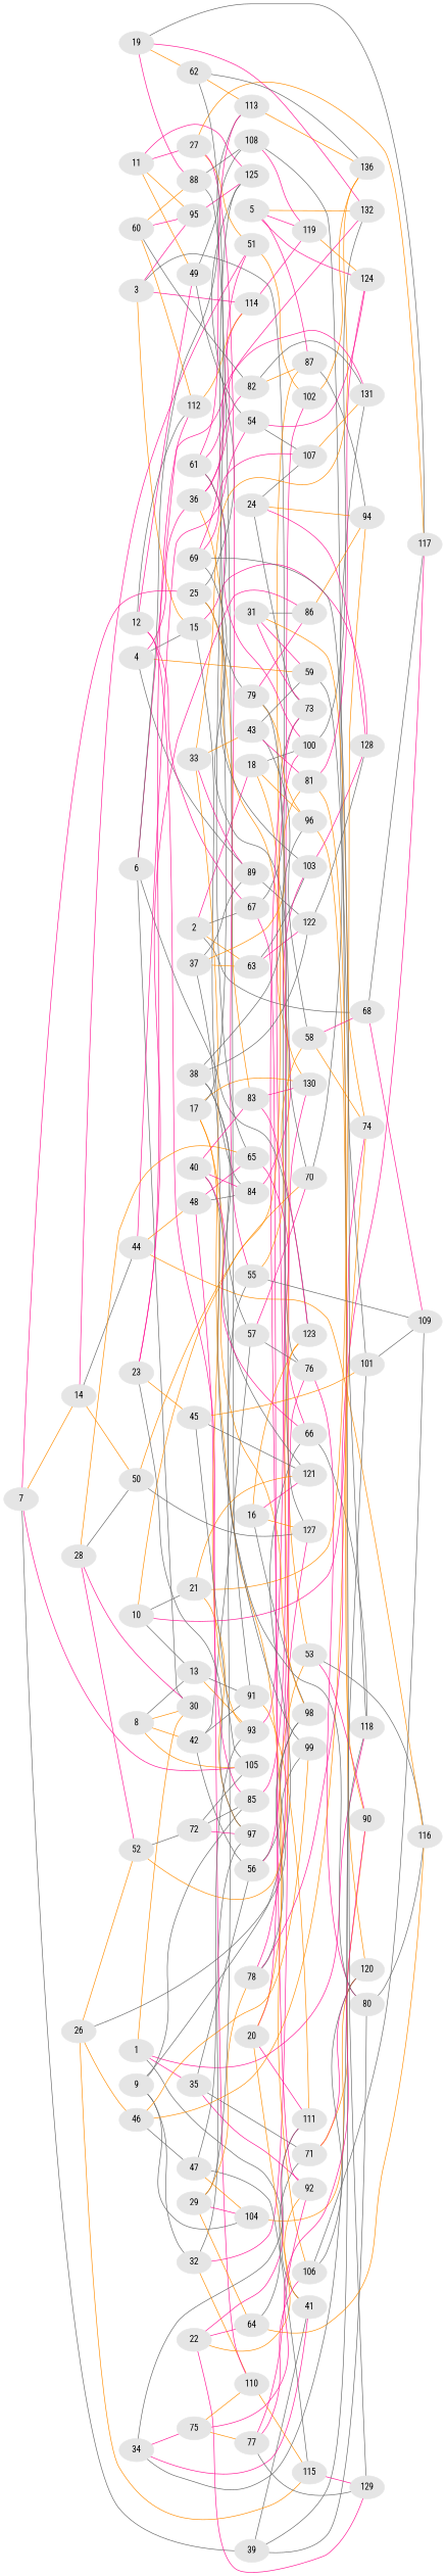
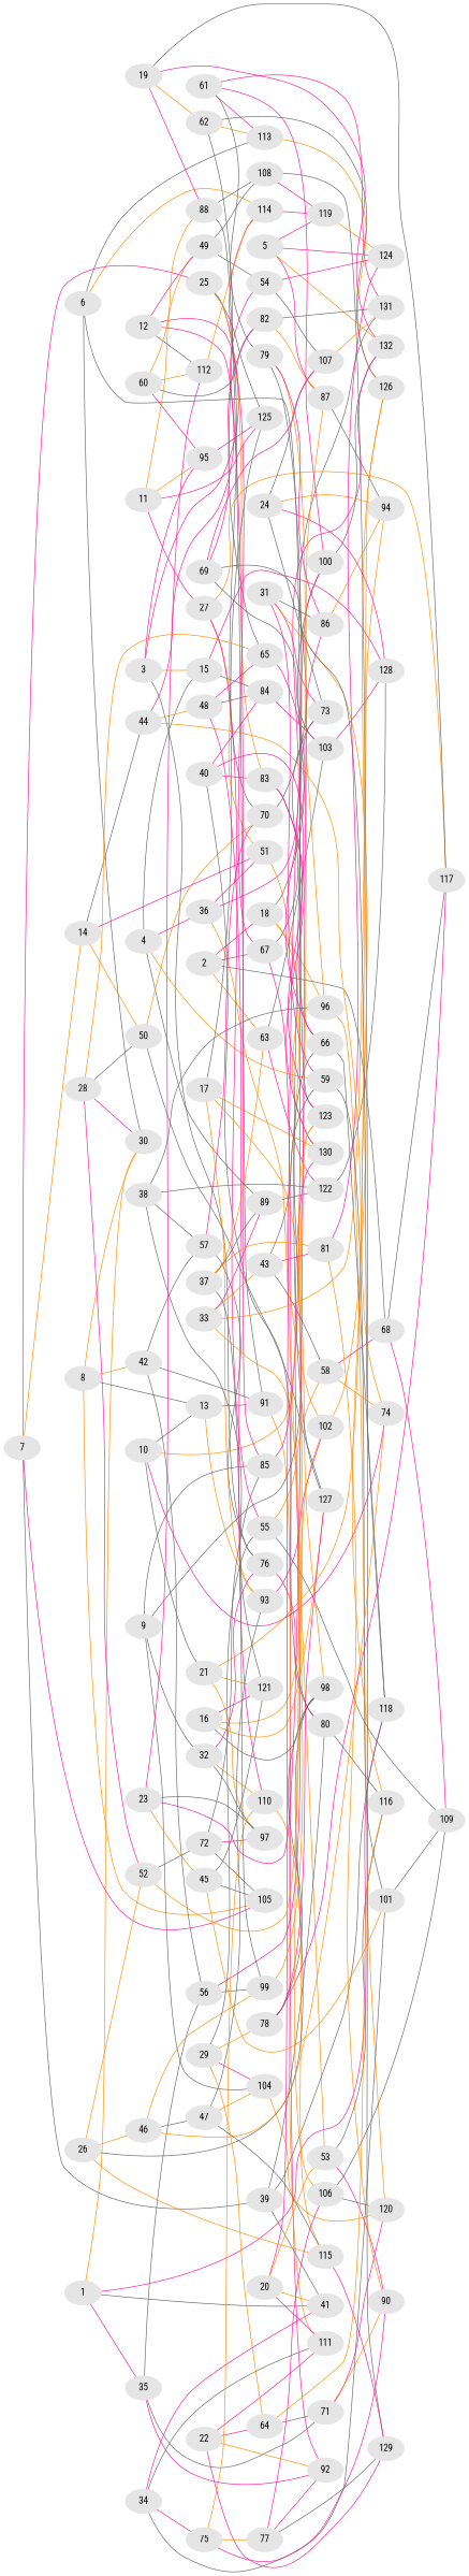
  graph {
    fontname="Roboto Condensed"
    rankdir=LR
    node [color=gray90 fontname="Roboto Condensed" style=filled]
    edge [color=gray40 fontname="Roboto Condensed"]
    1
    30
    35
    41
    118
    92
    56
    71
    2
    18
    63
    67
    68
    130
    96
    100
    122
    103
    73
    117
    109
    3
    15
    76
    95
    114
    84
    128
    80
    125
    119
    4
    36
    59
    89
    132
    51
    53
    101
    5
    87
    124
    94
    6
    113
    123
-   126 [label=136]
+   126
    7
    14
    25
    39
    105
    44
    50
    70
    83
    8
    13
    42
    91
    93
    57
    9
    32
    66
    85
    104
    97
    110
    120
    10
    21
    74
    121
    11
    27
    49
    55
    54
    108
    12
    112
    111
    102
    48
    116
    127
    16
    98
    17
    19
    62
    88
    65
    20
    90
    22
    64
    129
    23
    45
    86
    24
    107
    131
    26
    46
    52
    115
    99
    47
    72
    58
    28
    29
    78
    31
    33
    43
    106
    81
    34
    75
    77
    37
    38
    40
    60
    82
    61
    79
    69
    1 -- 30 [color=darkorange]
    1 -- 35 [color=deeppink]
    1 -- 41
    1 -- 118 [color=deeppink]
    35 -- 92 [color=deeppink]
    35 -- 56
    35 -- 71
    56 -- 130 [color=deeppink]
    56 -- 99
    71 -- 120 [color=deeppink]
    71 -- 90 [color=darkorange]
    2 -- 18 [color=deeppink]
    2 -- 63 [color=darkorange]
    2 -- 67
    2 -- 68
    18 -- 130 [color=darkorange]
    18 -- 96 [color=darkorange]
    18 -- 100
    63 -- 122 [color=deeppink]
    63 -- 103
    67 -- 92 [color=deeppink]
    67 -- 73
    68 -- 117
    68 -- 109 [color=deeppink]
    96 -- 120 [color=darkorange]
    100 -- 132
    122 -- 128
    103 -- 128 [color=deeppink]
    3 -- 15 [color=darkorange]
    3 -- 76
    3 -- 95 [color=deeppink]
    3 -- 114 [color=deeppink]
    15 -- 84
    15 -- 128 [color=deeppink]
    76 -- 80 [color=deeppink]
    95 -- 125 [color=deeppink]
    114 -- 119 [color=deeppink]
    84 -- 103 [color=deeppink]
    80 -- 116
    119 -- 124 [color=darkorange]
    4 -- 15
    4 -- 36 [color=deeppink]
    4 -- 59 [color=darkorange]
    4 -- 89
    36 -- 132 [color=deeppink]
    36 -- 51 [color=deeppink]
    36 -- 53 [color=darkorange]
    59 -- 101
    89 -- 122
    51 -- 102 [color=darkorange]
    53 -- 116
    53 -- 90 [color=deeppink]
    101 -- 109
    5 -- 119 [color=deeppink]
    5 -- 132 [color=darkorange]
    5 -- 87 [color=deeppink]
    5 -- 124 [color=deeppink]
    87 -- 94
    6 -- 30
-   6 -- 114 [color=deeppink]
+   6 -- 114 [color=darkorange]
    6 -- 113
    6 -- 123
    113 -- 126 [color=darkorange]
    7 -- 14 [color=darkorange]
    7 -- 25 [color=deeppink]
    7 -- 39
    7 -- 105 [color=deeppink]
    14 -- 51 [color=deeppink]
    14 -- 44
    14 -- 50 [color=darkorange]
    25 -- 125
    25 -- 70
    25 -- 83 [color=darkorange]
    39 -- 41
    39 -- 118
    39 -- 80
    44 -- 54 [color=deeppink]
    44 -- 48 [color=darkorange]
    44 -- 116 [color=darkorange]
    50 -- 70 [color=darkorange]
    50 -- 127
    70 -- 131
    83 -- 130 [color=deeppink]
    83 -- 123 [color=deeppink]
    8 -- 30 [color=darkorange]
    8 -- 105 [color=darkorange]
    8 -- 13
    8 -- 42 [color=darkorange]
    13 -- 91
    13 -- 93 [color=darkorange]
    42 -- 56
    42 -- 91
    42 -- 57
    91 -- 111 [color=darkorange]
    93 -- 102 [color=deeppink]
    57 -- 76
    57 -- 70 [color=deeppink]
    9 -- 32
    9 -- 66
    9 -- 85
    9 -- 104
    32 -- 76 [color=deeppink]
    32 -- 97
    32 -- 110 [color=darkorange]
    66 -- 118
    85 -- 100 [color=deeppink]
    104 -- 120 [color=darkorange]
    110 -- 115 [color=darkorange]
    10 -- 87 [color=darkorange]
    10 -- 13
    10 -- 21
    10 -- 74 [color=deeppink]
    21 -- 94 [color=darkorange]
    21 -- 97 [color=darkorange]
    21 -- 121 [color=darkorange]
    11 -- 95 [color=darkorange]
    11 -- 125 [color=deeppink]
    11 -- 27 [color=deeppink]
    11 -- 49 [color=darkorange]
    27 -- 117 [color=darkorange]
    27 -- 51 [color=darkorange]
    27 -- 55 [color=deeppink]
    49 -- 54
    49 -- 108
    55 -- 109
    55 -- 58 [color=darkorange]
    54 -- 124 [color=deeppink]
    54 -- 107
    108 -- 119 [color=deeppink]
    108 -- 129
    12 -- 67 [color=deeppink]
    12 -- 85 [color=deeppink]
    12 -- 49 [color=deeppink]
    12 -- 112
    112 -- 114 [color=darkorange]
    102 -- 126 [color=darkorange]
    48 -- 84
    48 -- 110 [color=deeppink]
    48 -- 65 [color=deeppink]
    16 -- 123 [color=darkorange]
    16 -- 121 [color=deeppink]
    16 -- 127 [color=darkorange]
    16 -- 98
    17 -- 130 [color=darkorange]
    17 -- 125
    17 -- 93 [color=darkorange]
    17 -- 98 [color=darkorange]
    19 -- 117
    19 -- 132 [color=deeppink]
    19 -- 62 [color=darkorange]
    19 -- 88 [color=deeppink]
    62 -- 113 [color=darkorange]
    62 -- 126
    62 -- 65
    88 -- 91
    88 -- 108
    65 -- 66 [color=deeppink]
    20 -- 41 [color=darkorange]
    20 -- 73 [color=deeppink]
    20 -- 53 [color=darkorange]
    20 -- 111 [color=deeppink]
    22 -- 92 [color=darkorange]
    22 -- 111 [color=deeppink]
    22 -- 64 [color=deeppink]
    22 -- 129 [color=deeppink]
    64 -- 71
    64 -- 116 [color=darkorange]
    23 -- 97
    23 -- 112 [color=deeppink]
    23 -- 45 [color=darkorange]
    23 -- 86 [color=deeppink]
    45 -- 101 [color=darkorange]
    45 -- 105
    45 -- 121
    86 -- 94 [color=darkorange]
    24 -- 73
    24 -- 128 [color=deeppink]
    24 -- 94 [color=darkorange]
    24 -- 107
    107 -- 131 [color=darkorange]
    26 -- 98
    26 -- 46 [color=darkorange]
    26 -- 52 [color=darkorange]
    26 -- 115 [color=darkorange]
    46 -- 74 [color=darkorange]
    46 -- 99 [color=darkorange]
    46 -- 47
    52 -- 123 [color=darkorange]
    52 -- 72
    115 -- 129 [color=deeppink]
+   99 -- 102 [color=darkorange]
    47 -- 93
    47 -- 104 [color=darkorange]
    47 -- 115
    72 -- 105
    72 -- 85
    72 -- 97 [color=deeppink]
    58 -- 68 [color=deeppink]
    58 -- 74 [color=darkorange]
    28 -- 30 [color=deeppink]
    28 -- 50
    28 -- 65 [color=darkorange]
    28 -- 52 [color=deeppink]
    29 -- 104 [color=deeppink]
    29 -- 55
    29 -- 64 [color=darkorange]
    29 -- 78 [color=darkorange]
    78 -- 117 [color=deeppink]
    78 -- 127 [color=deeppink]
    78 -- 98
    31 -- 73 [color=deeppink]
    31 -- 59 [color=deeppink]
    31 -- 74 [color=darkorange]
    31 -- 86
    33 -- 89 [color=deeppink]
    33 -- 126 [color=darkorange]
    33 -- 43 [color=darkorange]
    33 -- 106 [color=darkorange]
    43 -- 59
    43 -- 58
    43 -- 81 [color=deeppink]
    106 -- 109
    106 -- 120
    81 -- 124 [color=deeppink]
    81 -- 90 [color=darkorange]
    34 -- 41 [color=deeppink]
    34 -- 101
    34 -- 111
    34 -- 75 [color=deeppink]
    75 -- 110 [color=darkorange]
    75 -- 90 [color=deeppink]
    75 -- 77 [color=darkorange]
    77 -- 92 [color=deeppink]
    77 -- 129
    77 -- 106 [color=deeppink]
    37 -- 63 [color=darkorange]
    37 -- 89
    37 -- 99
    37 -- 81 [color=darkorange]
    38 -- 96
    38 -- 122
    38 -- 57
    38 -- 121
    40 -- 84 [color=deeppink]
    40 -- 80
    40 -- 83 [color=deeppink]
    40 -- 66 [color=deeppink]
    60 -- 95 [color=deeppink]
    60 -- 112 [color=darkorange]
    60 -- 88 [color=darkorange]
    60 -- 82
    82 -- 87 [color=darkorange]
    82 -- 131
    61 -- 100 [color=deeppink]
    61 -- 113 [color=deeppink]
    61 -- 131 [color=deeppink]
    61 -- 79
    79 -- 96 [color=darkorange]
    79 -- 127
    79 -- 86 [color=deeppink]
    69 -- 118
    69 -- 103
    69 -- 107 [color=deeppink]
    69 -- 82 [color=deeppink]
  }
